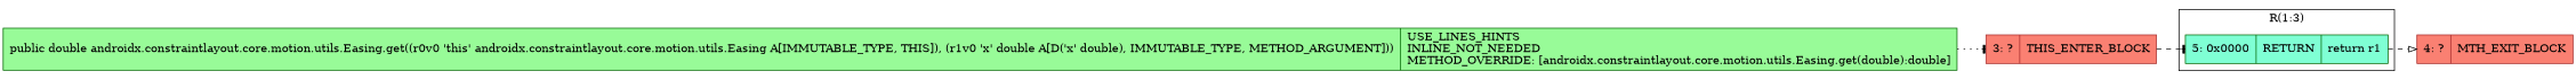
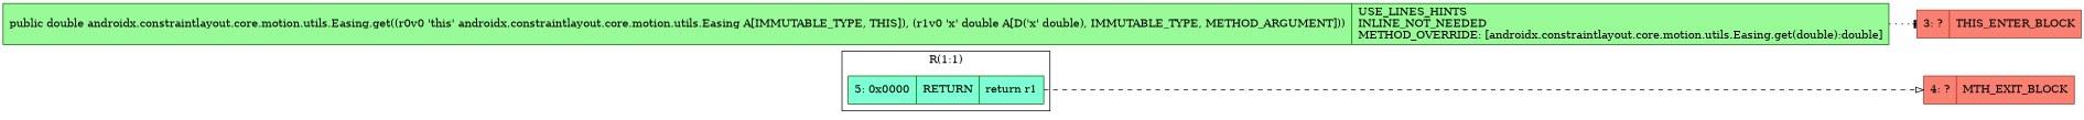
  digraph {
    rankdir=LR
    node [color=darkgreen fillcolor=salmon shape=record style=filled]
    edge [arrowhead=tee style=dashed]
    n1 [fillcolor=aquamarine label="{5\:\ 0x0000|RETURN\l|return r1\l}"]
    n2 [color=brown label="{4\:\ ?|MTH_EXIT_BLOCK\l}"]
    n3 [color=brown label="{3\:\ ?|THIS_ENTER_BLOCK\l}"]
    n4 [fillcolor=palegreen label="{public double androidx.constraintlayout.core.motion.utils.Easing.get((r0v0 'this' androidx.constraintlayout.core.motion.utils.Easing A[IMMUTABLE_TYPE, THIS]), (r1v0 'x' double A[D('x' double), IMMUTABLE_TYPE, METHOD_ARGUMENT]))  | USE_LINES_HINTS\lINLINE_NOT_NEEDED\lMETHOD_OVERRIDE: [androidx.constraintlayout.core.motion.utils.Easing.get(double):double]\l}"]
    subgraph cluster_1 {
-     label="R(1:3)"
+     label="R(1:1)"
      n1
    }
    n1 -> n2 [arrowhead=onormal]
-   n3 -> n1
    n4 -> n3 [style=dotted]
  }
